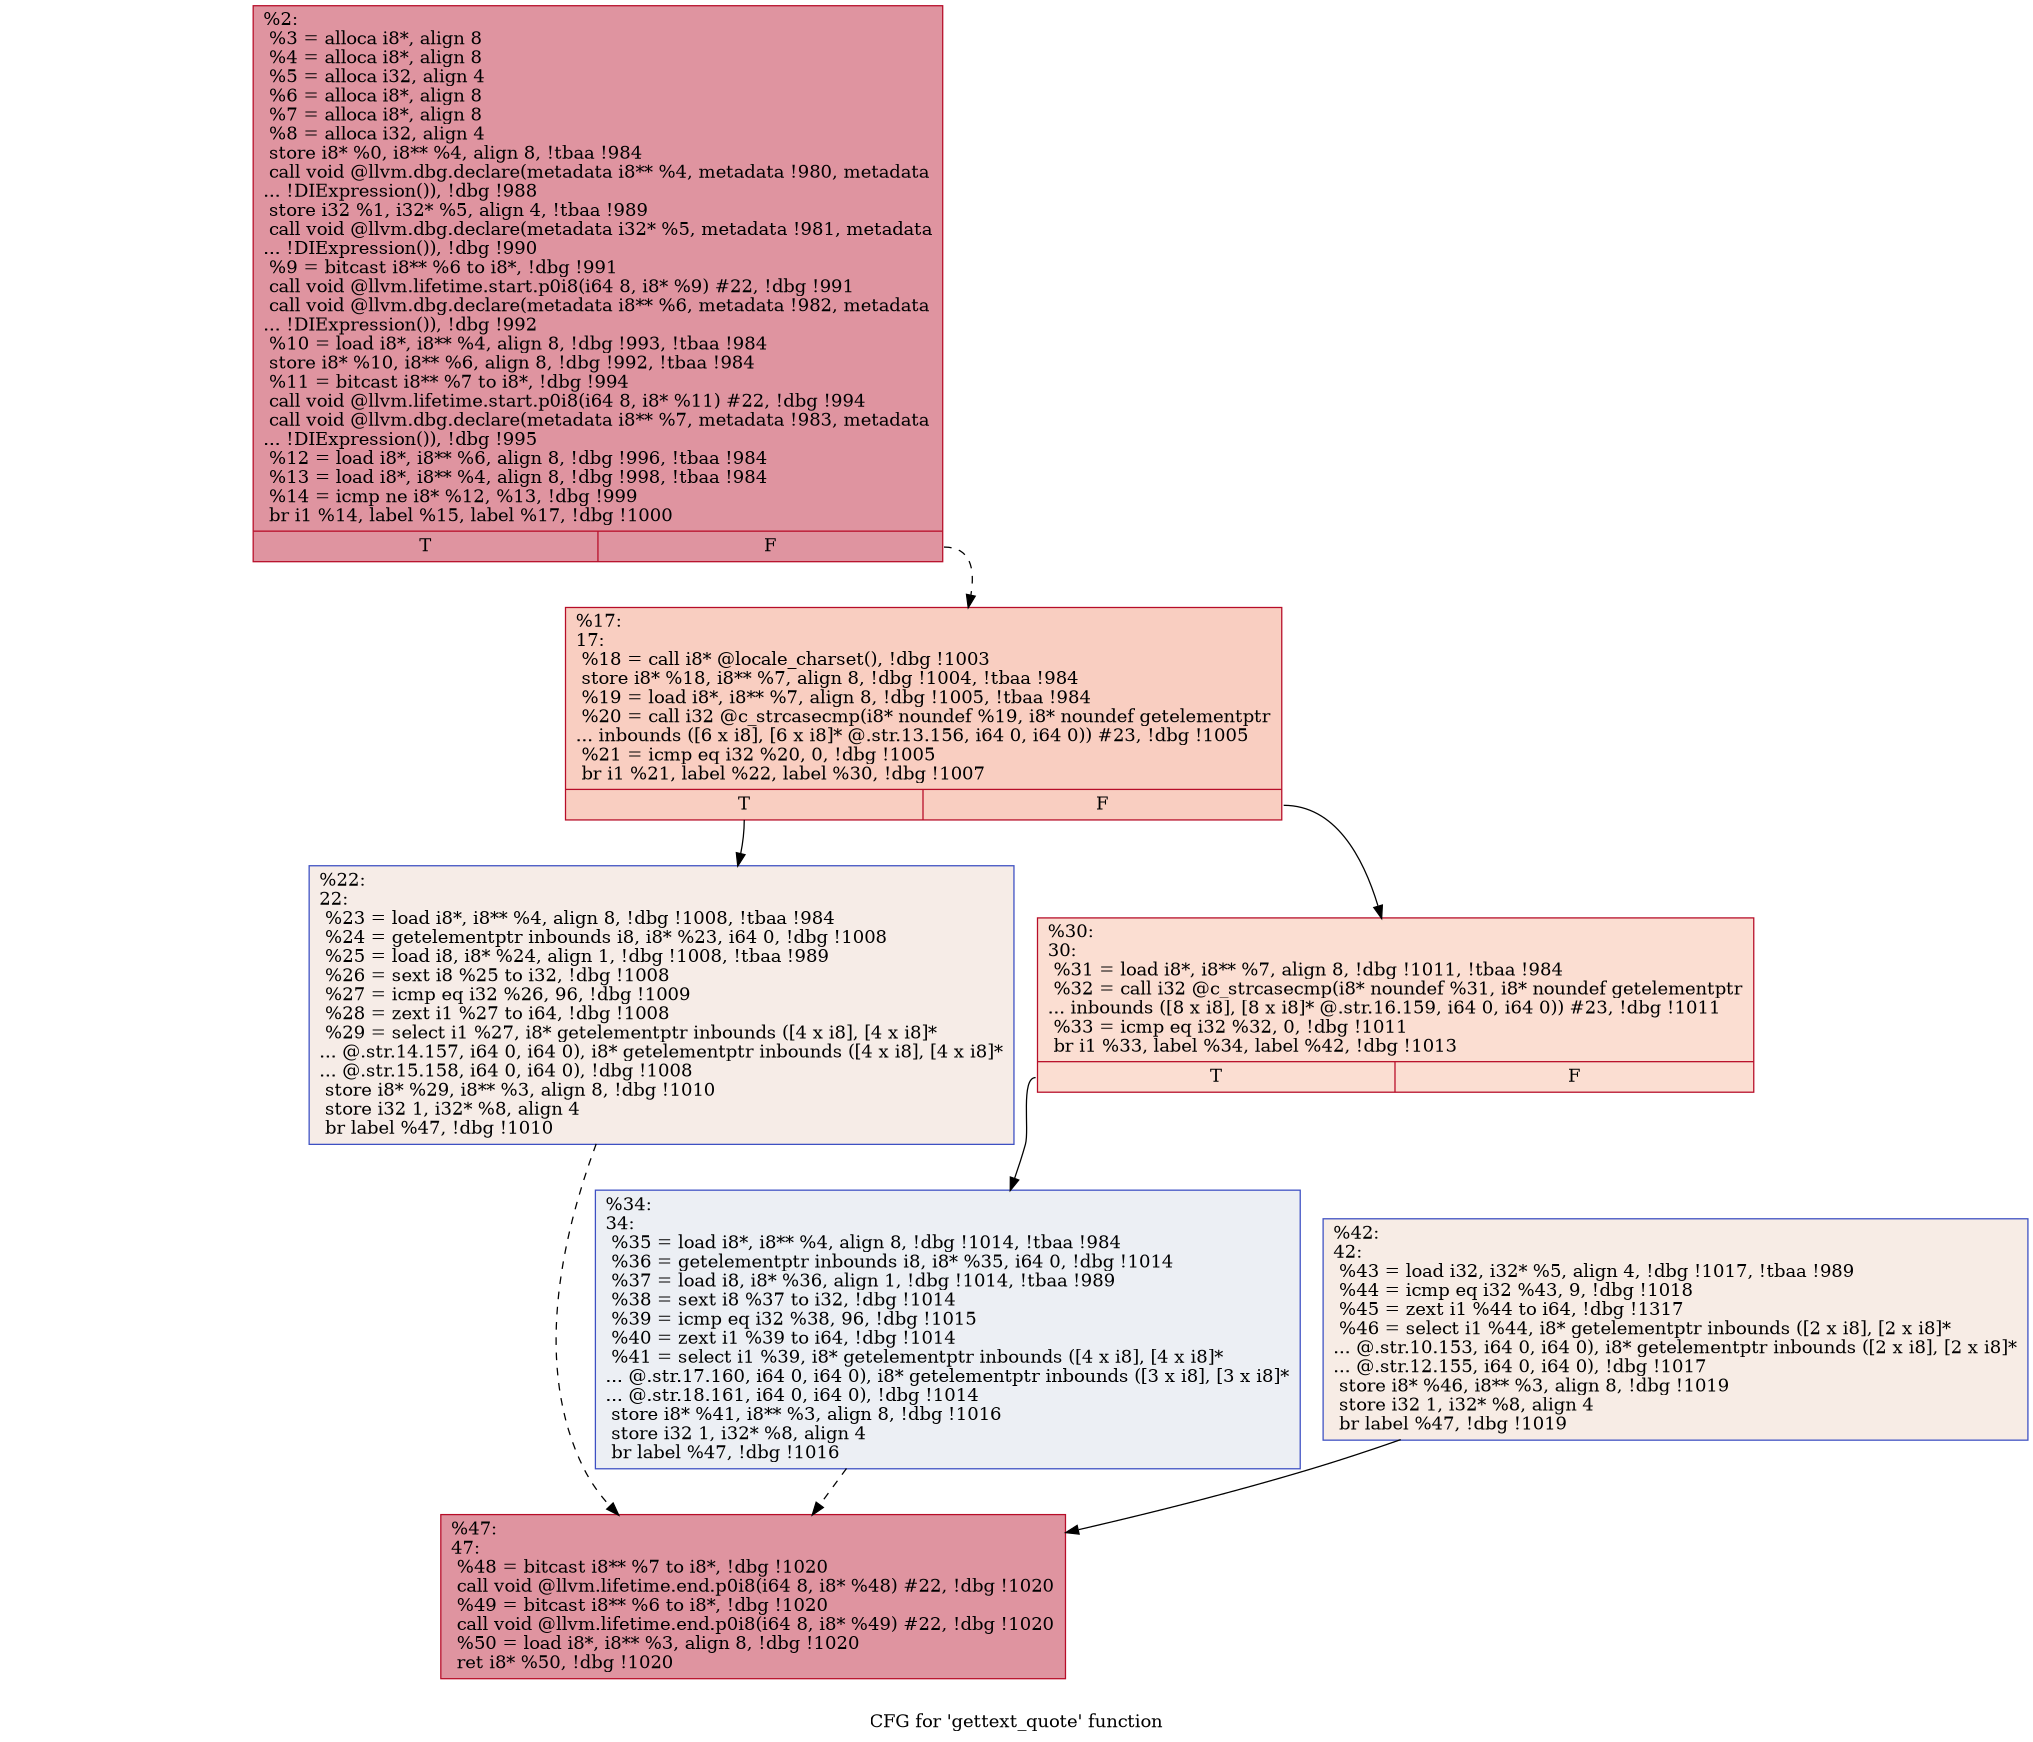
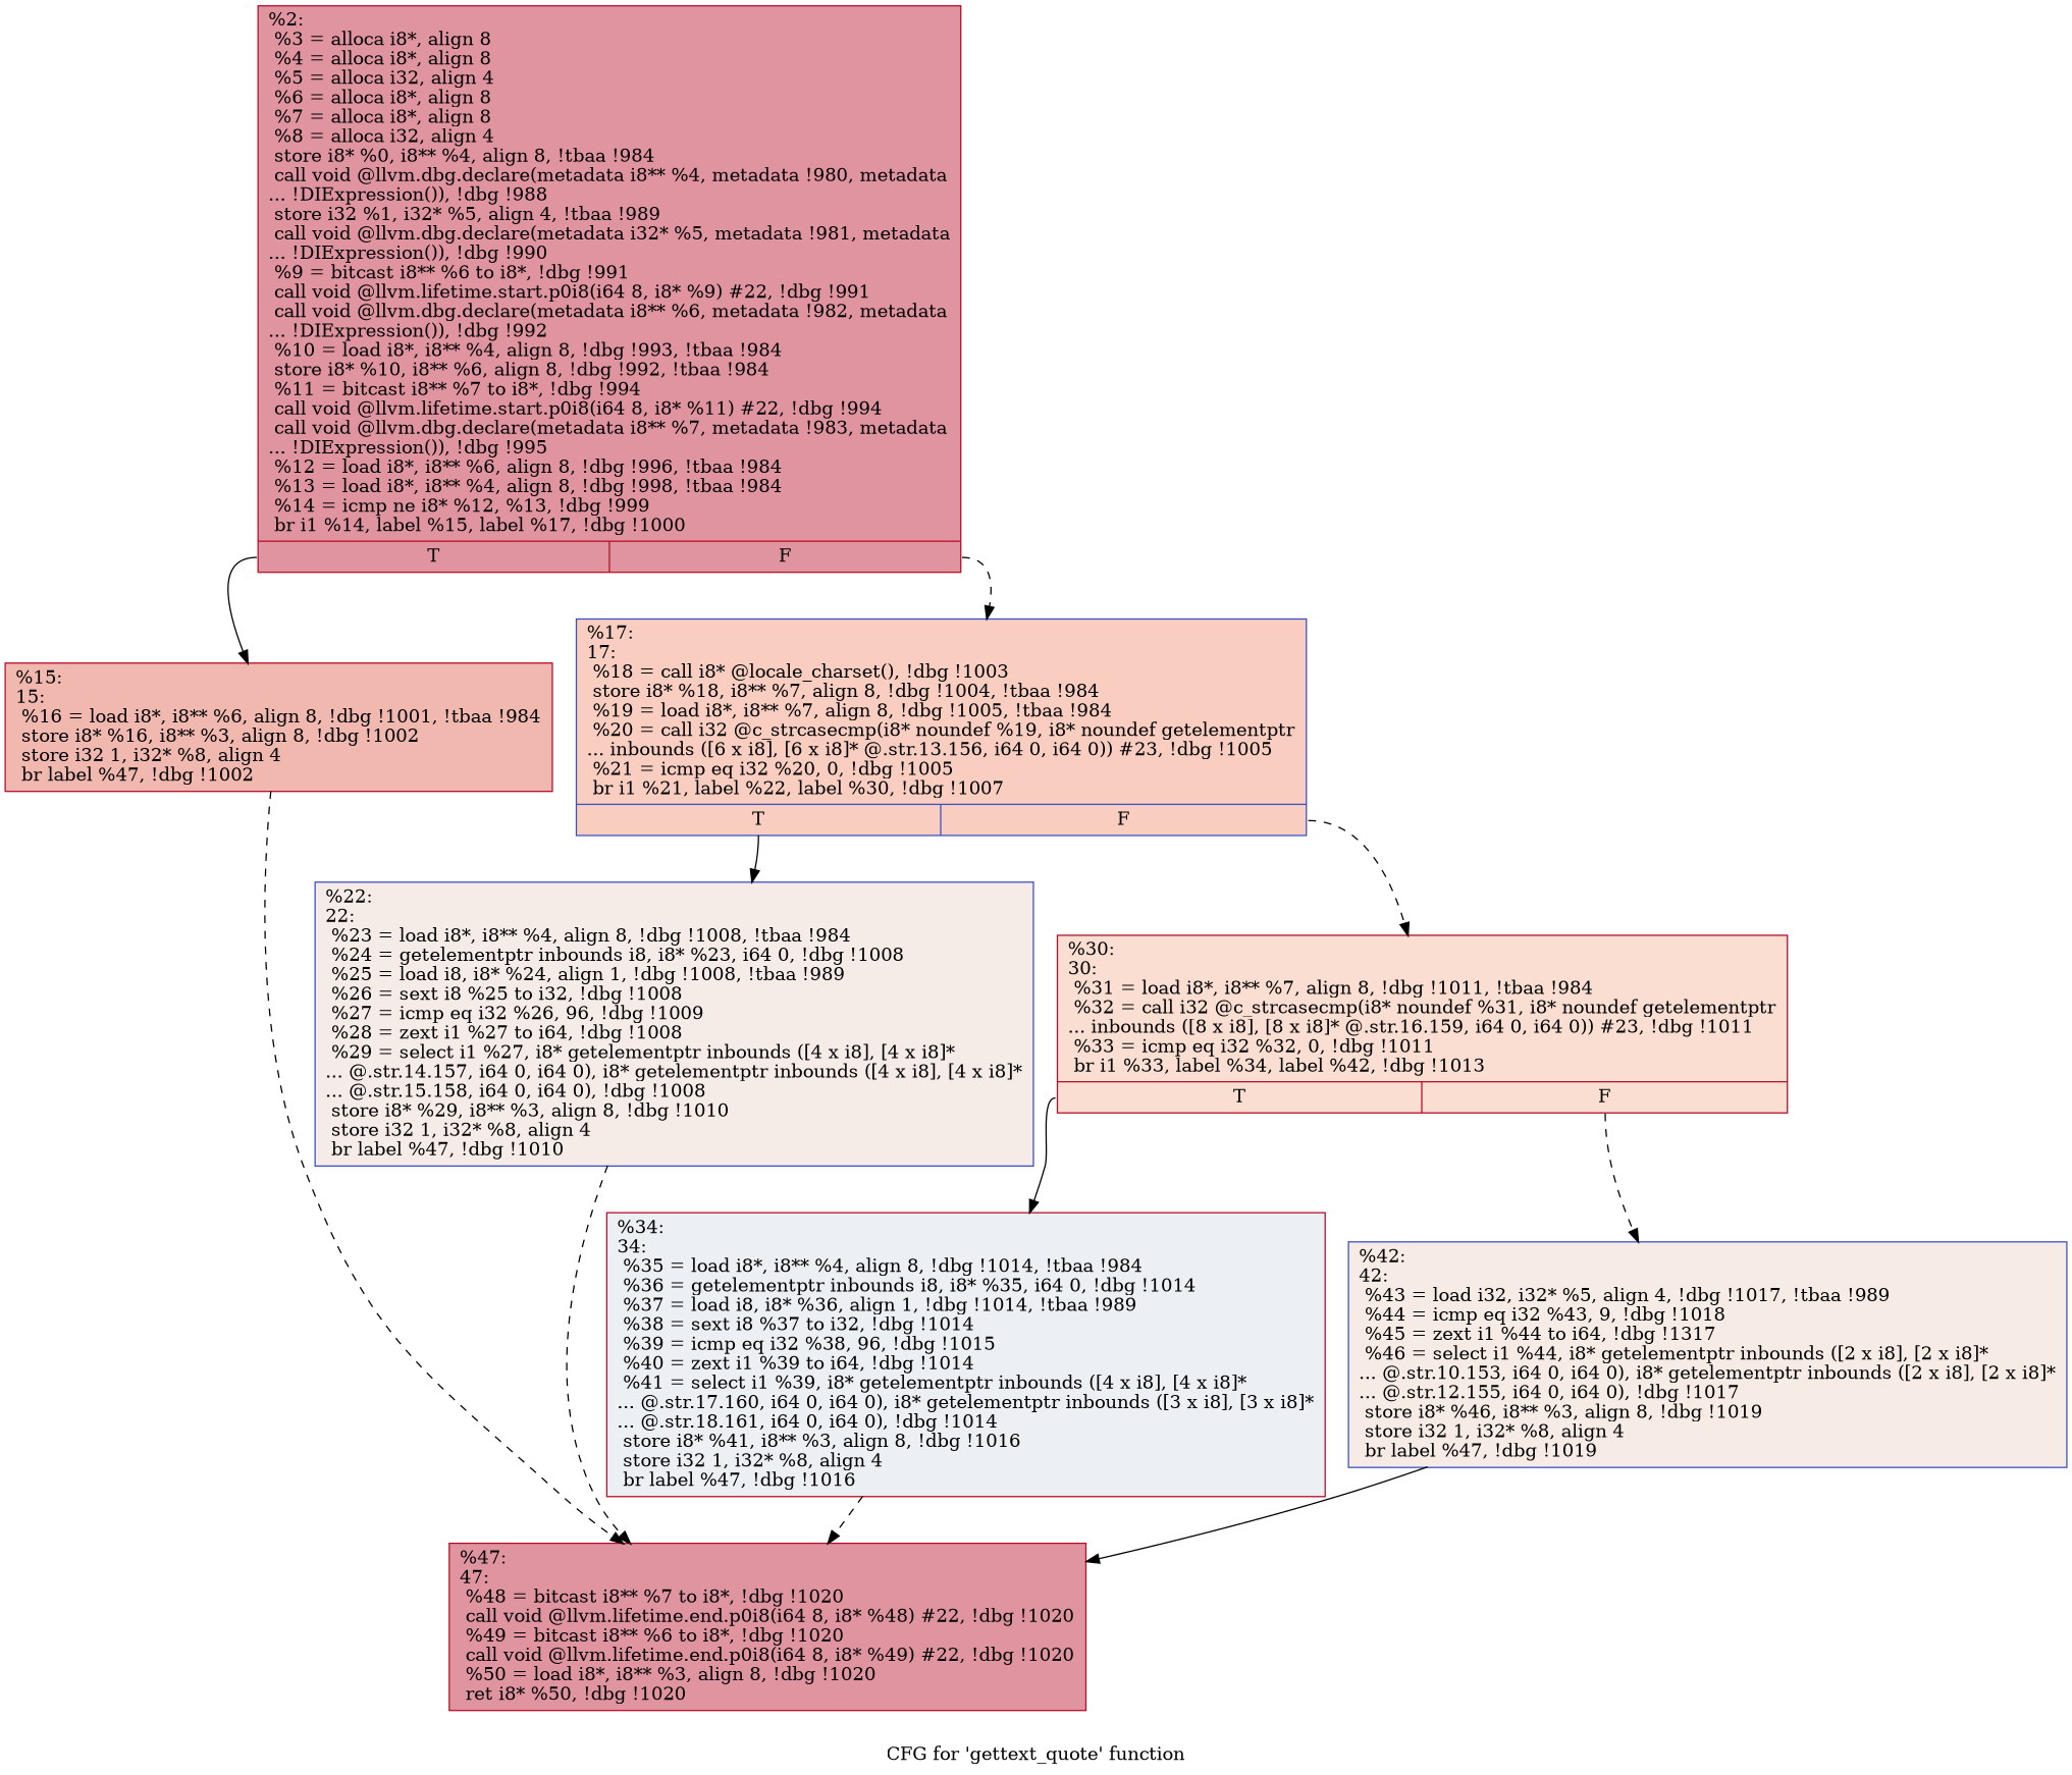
  digraph {
    label="CFG for 'gettext_quote' function"
    node [color="#b70d28ff" fillcolor="#b70d2870" shape=record style=filled]
    edge [style=dashed]
    n1 [label="{%2:\l  %3 = alloca i8*, align 8\l  %4 = alloca i8*, align 8\l  %5 = alloca i32, align 4\l  %6 = alloca i8*, align 8\l  %7 = alloca i8*, align 8\l  %8 = alloca i32, align 4\l  store i8* %0, i8** %4, align 8, !tbaa !984\l  call void @llvm.dbg.declare(metadata i8** %4, metadata !980, metadata\l... !DIExpression()), !dbg !988\l  store i32 %1, i32* %5, align 4, !tbaa !989\l  call void @llvm.dbg.declare(metadata i32* %5, metadata !981, metadata\l... !DIExpression()), !dbg !990\l  %9 = bitcast i8** %6 to i8*, !dbg !991\l  call void @llvm.lifetime.start.p0i8(i64 8, i8* %9) #22, !dbg !991\l  call void @llvm.dbg.declare(metadata i8** %6, metadata !982, metadata\l... !DIExpression()), !dbg !992\l  %10 = load i8*, i8** %4, align 8, !dbg !993, !tbaa !984\l  store i8* %10, i8** %6, align 8, !dbg !992, !tbaa !984\l  %11 = bitcast i8** %7 to i8*, !dbg !994\l  call void @llvm.lifetime.start.p0i8(i64 8, i8* %11) #22, !dbg !994\l  call void @llvm.dbg.declare(metadata i8** %7, metadata !983, metadata\l... !DIExpression()), !dbg !995\l  %12 = load i8*, i8** %6, align 8, !dbg !996, !tbaa !984\l  %13 = load i8*, i8** %4, align 8, !dbg !998, !tbaa !984\l  %14 = icmp ne i8* %12, %13, !dbg !999\l  br i1 %14, label %15, label %17, !dbg !1000\l|{<s0>T|<s1>F}}"]
-   n3 [fillcolor="#f2907270" label="{%17:\l17:                                               \l  %18 = call i8* @locale_charset(), !dbg !1003\l  store i8* %18, i8** %7, align 8, !dbg !1004, !tbaa !984\l  %19 = load i8*, i8** %7, align 8, !dbg !1005, !tbaa !984\l  %20 = call i32 @c_strcasecmp(i8* noundef %19, i8* noundef getelementptr\l... inbounds ([6 x i8], [6 x i8]* @.str.13.156, i64 0, i64 0)) #23, !dbg !1005\l  %21 = icmp eq i32 %20, 0, !dbg !1005\l  br i1 %21, label %22, label %30, !dbg !1007\l|{<s0>T|<s1>F}}"]
+   n2 [fillcolor="#dc5d4a70" label="{%15:\l15:                                               \l  %16 = load i8*, i8** %6, align 8, !dbg !1001, !tbaa !984\l  store i8* %16, i8** %3, align 8, !dbg !1002\l  store i32 1, i32* %8, align 4\l  br label %47, !dbg !1002\l}"]
+   n3 [color="#3d50c3ff" fillcolor="#f2907270" label="{%17:\l17:                                               \l  %18 = call i8* @locale_charset(), !dbg !1003\l  store i8* %18, i8** %7, align 8, !dbg !1004, !tbaa !984\l  %19 = load i8*, i8** %7, align 8, !dbg !1005, !tbaa !984\l  %20 = call i32 @c_strcasecmp(i8* noundef %19, i8* noundef getelementptr\l... inbounds ([6 x i8], [6 x i8]* @.str.13.156, i64 0, i64 0)) #23, !dbg !1005\l  %21 = icmp eq i32 %20, 0, !dbg !1005\l  br i1 %21, label %22, label %30, !dbg !1007\l|{<s0>T|<s1>F}}"]
    n4 [label="{%47:\l47:                                               \l  %48 = bitcast i8** %7 to i8*, !dbg !1020\l  call void @llvm.lifetime.end.p0i8(i64 8, i8* %48) #22, !dbg !1020\l  %49 = bitcast i8** %6 to i8*, !dbg !1020\l  call void @llvm.lifetime.end.p0i8(i64 8, i8* %49) #22, !dbg !1020\l  %50 = load i8*, i8** %3, align 8, !dbg !1020\l  ret i8* %50, !dbg !1020\l}"]
    n5 [color="#3d50c3ff" fillcolor="#ead5c970" label="{%22:\l22:                                               \l  %23 = load i8*, i8** %4, align 8, !dbg !1008, !tbaa !984\l  %24 = getelementptr inbounds i8, i8* %23, i64 0, !dbg !1008\l  %25 = load i8, i8* %24, align 1, !dbg !1008, !tbaa !989\l  %26 = sext i8 %25 to i32, !dbg !1008\l  %27 = icmp eq i32 %26, 96, !dbg !1009\l  %28 = zext i1 %27 to i64, !dbg !1008\l  %29 = select i1 %27, i8* getelementptr inbounds ([4 x i8], [4 x i8]*\l... @.str.14.157, i64 0, i64 0), i8* getelementptr inbounds ([4 x i8], [4 x i8]*\l... @.str.15.158, i64 0, i64 0), !dbg !1008\l  store i8* %29, i8** %3, align 8, !dbg !1010\l  store i32 1, i32* %8, align 4\l  br label %47, !dbg !1010\l}"]
    n6 [fillcolor="#f7b59970" label="{%30:\l30:                                               \l  %31 = load i8*, i8** %7, align 8, !dbg !1011, !tbaa !984\l  %32 = call i32 @c_strcasecmp(i8* noundef %31, i8* noundef getelementptr\l... inbounds ([8 x i8], [8 x i8]* @.str.16.159, i64 0, i64 0)) #23, !dbg !1011\l  %33 = icmp eq i32 %32, 0, !dbg !1011\l  br i1 %33, label %34, label %42, !dbg !1013\l|{<s0>T|<s1>F}}"]
-   n7 [color="#3d50c3ff" fillcolor="#d4dbe670" label="{%34:\l34:                                               \l  %35 = load i8*, i8** %4, align 8, !dbg !1014, !tbaa !984\l  %36 = getelementptr inbounds i8, i8* %35, i64 0, !dbg !1014\l  %37 = load i8, i8* %36, align 1, !dbg !1014, !tbaa !989\l  %38 = sext i8 %37 to i32, !dbg !1014\l  %39 = icmp eq i32 %38, 96, !dbg !1015\l  %40 = zext i1 %39 to i64, !dbg !1014\l  %41 = select i1 %39, i8* getelementptr inbounds ([4 x i8], [4 x i8]*\l... @.str.17.160, i64 0, i64 0), i8* getelementptr inbounds ([3 x i8], [3 x i8]*\l... @.str.18.161, i64 0, i64 0), !dbg !1014\l  store i8* %41, i8** %3, align 8, !dbg !1016\l  store i32 1, i32* %8, align 4\l  br label %47, !dbg !1016\l}"]
+   n7 [fillcolor="#d4dbe670" label="{%34:\l34:                                               \l  %35 = load i8*, i8** %4, align 8, !dbg !1014, !tbaa !984\l  %36 = getelementptr inbounds i8, i8* %35, i64 0, !dbg !1014\l  %37 = load i8, i8* %36, align 1, !dbg !1014, !tbaa !989\l  %38 = sext i8 %37 to i32, !dbg !1014\l  %39 = icmp eq i32 %38, 96, !dbg !1015\l  %40 = zext i1 %39 to i64, !dbg !1014\l  %41 = select i1 %39, i8* getelementptr inbounds ([4 x i8], [4 x i8]*\l... @.str.17.160, i64 0, i64 0), i8* getelementptr inbounds ([3 x i8], [3 x i8]*\l... @.str.18.161, i64 0, i64 0), !dbg !1014\l  store i8* %41, i8** %3, align 8, !dbg !1016\l  store i32 1, i32* %8, align 4\l  br label %47, !dbg !1016\l}"]
    n8 [color="#3d50c3ff" fillcolor="#ecd3c570" label="{%42:\l42:                                               \l  %43 = load i32, i32* %5, align 4, !dbg !1017, !tbaa !989\l  %44 = icmp eq i32 %43, 9, !dbg !1018\l  %45 = zext i1 %44 to i64, !dbg !1317\l  %46 = select i1 %44, i8* getelementptr inbounds ([2 x i8], [2 x i8]*\l... @.str.10.153, i64 0, i64 0), i8* getelementptr inbounds ([2 x i8], [2 x i8]*\l... @.str.12.155, i64 0, i64 0), !dbg !1017\l  store i8* %46, i8** %3, align 8, !dbg !1019\l  store i32 1, i32* %8, align 4\l  br label %47, !dbg !1019\l}"]
+   n1 -> n2 [style=solid tailport=s0]
    n1 -> n3 [tailport=s1]
+   n2 -> n4
    n3 -> n5 [style=solid tailport=s0]
-   n3 -> n6 [style=solid tailport=s1]
+   n3 -> n6 [tailport=s1]
    n5 -> n4
    n6 -> n7 [style=solid tailport=s0]
+   n6 -> n8 [tailport=s1]
    n7 -> n4
    n8 -> n4 [style=solid]
  }
